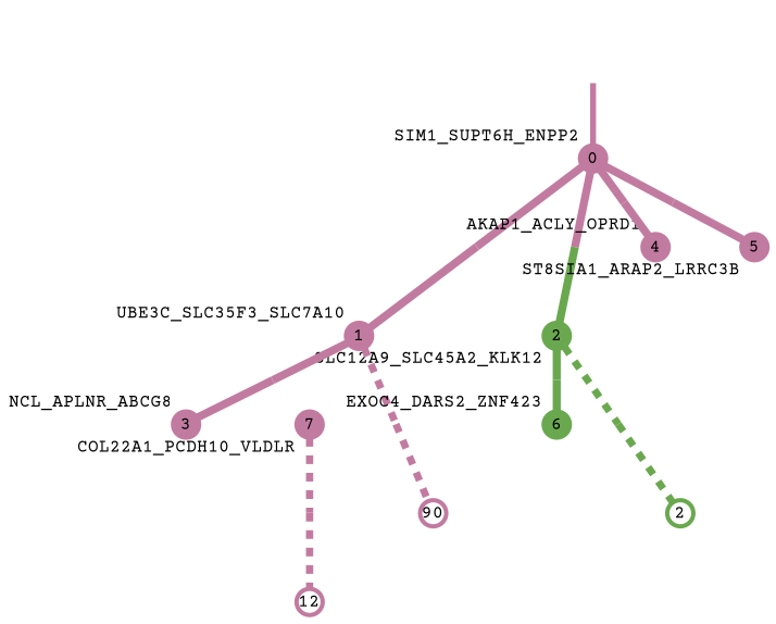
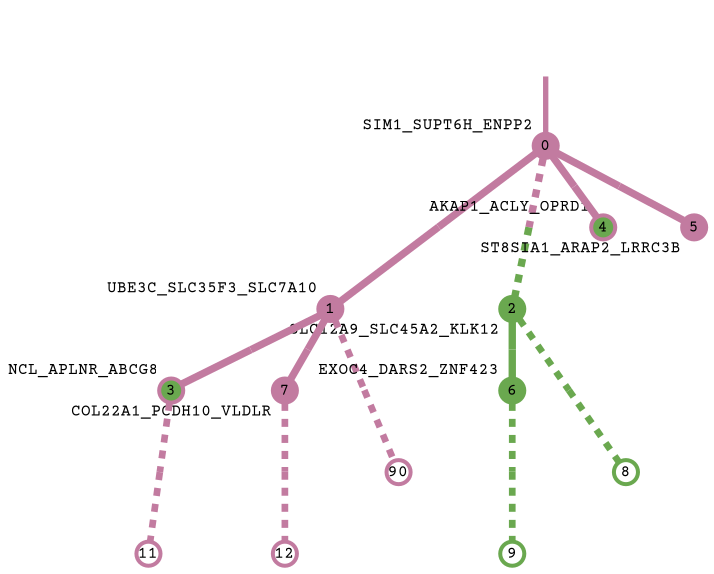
  strict digraph {
    fontname="Courier Prime"
    forcelabels=true
    nodesep=0.7
    rankdir=TB
    ranksep=0.6
    splines=false
    node [color="#c27ba0ff" fillcolor="#c27ba0ff" fixedsize=true fontname="Courier Prime" fontsize="12pt" penwidth=3 shape=circle style=filled]
    edge [arrowsize=0 color="#c27ba0ff;0.5:#c27ba0ff" fontname="Courier Prime" minlen=2.0 penwidth=5.5 style=solid]
    0 [height=0.25 xlabel=SIM1_SUPT6H_ENPP2]
    1 [height=0.25 xlabel=UBE3C_SLC35F3_SLC7A10]
    2 [color="#6aa84fff" fillcolor="#6aa84fff" height=0.25 xlabel=SLC12A9_SLC45A2_KLK12]
-   4 [height=0.25 xlabel=AKAP1_ACLY_OPRD1]
+   4 [fillcolor="#6aa84fff" height=0.25 xlabel=AKAP1_ACLY_OPRD1]
    5 [height=0.25 xlabel=ST8SIA1_ARAP2_LRRC3B]
-   3 [height=0.25 xlabel=NCL_APLNR_ABCG8]
+   3 [fillcolor="#6aa84fff" height=0.25 xlabel=NCL_APLNR_ABCG8]
    7 [height=0.25 xlabel=COL22A1_PCDH10_VLDLR]
    n8 [height=0.25 label=90 style=solid]
    6 [color="#6aa84fff" fillcolor="#6aa84fff" height=0.25 xlabel=EXOC4_DARS2_ZNF423]
-   8 [color="#6aa84fff" fillcolor="#6aa84fff" height=0.25 style=solid label=2]
+   8 [color="#6aa84fff" fillcolor="#6aa84fff" height=0.25 style=solid]
+   11 [height=0.25 style=solid]
    12 [height=0.25 style=solid]
+   9 [color="#6aa84fff" fillcolor="#6aa84fff" height=0.25 style=solid]
    normal [style=invis xlabel=SIM1_SUPT6H_ENPP2 color="" fillcolor="" fixedsize="" fontsize="" shape=""]
    0 -> 1
-   0 -> 2 [color="#c27ba0ff;0.5:#6aa84fff"]
+   0 -> 2 [color="#c27ba0ff;0.5:#6aa84fff" style=dashed]
    0 -> 4 [minlen=1.3333332538604736]
    0 -> 5 [minlen=1.1666666269302368]
    1 -> 3 [minlen=1.4999998807907104]
+   1 -> 7 [minlen=1.0]
    1 -> n8 [penwidth=5 style=dashed]
    2 -> 6 [color="#6aa84fff;0.5:#6aa84fff" minlen=1.0]
    2 -> 8 [color="#6aa84fff;0.5:#6aa84fff" penwidth=5 style=dashed]
+   3 -> 11 [penwidth=5 style=dashed]
    7 -> 12 [penwidth=5 style=dashed]
+   6 -> 9 [color="#6aa84fff;0.5:#6aa84fff" penwidth=5 style=dashed]
    normal -> 0 [color="#c27ba0ff" penwidth=4 minlen=""]
  }
